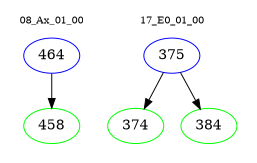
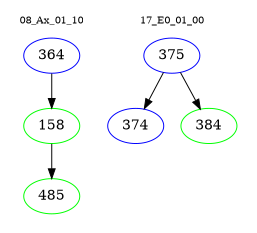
  digraph {
    node [color=green]
    edge [color=black]
-   n1 [color=blue label=464]
-   n2 [label=458]
+   n1 [color=blue label=364]
+   n2 [label=158]
+   n3 [label=485]
    n4 [color=blue label=375]
-   n5 [label=374]
+   n5 [color=blue label=374]
    n6 [label=384]
    subgraph cluster_1 {
      color=white
      fontsize=10
-     label="08_Ax_01_00"
+     label="08_Ax_01_10"
      n1
      n2
+     n3
    }
    subgraph cluster_2 {
      color=white
      fontsize=10
      label="17_E0_01_00"
      n4
      n5
      n6
    }
    n1 -> n2
+   n2 -> n3
    n4 -> n5
    n4 -> n6
  }
